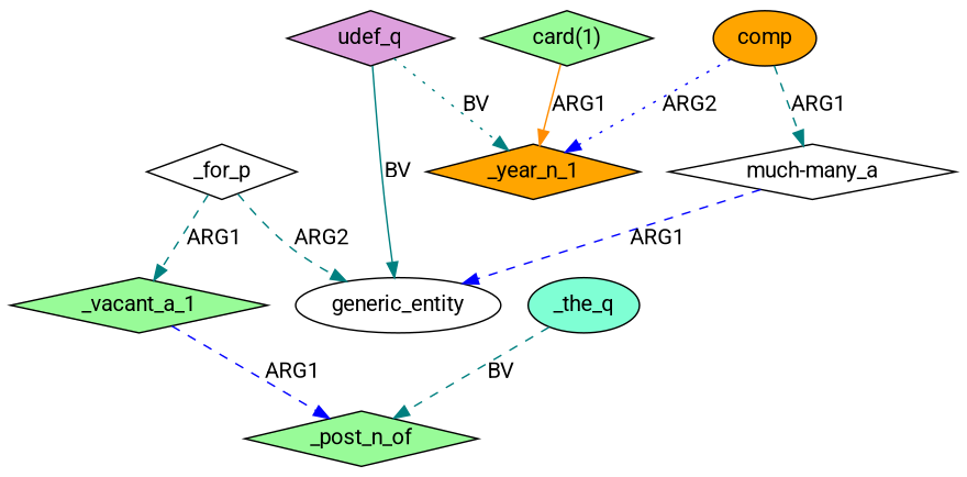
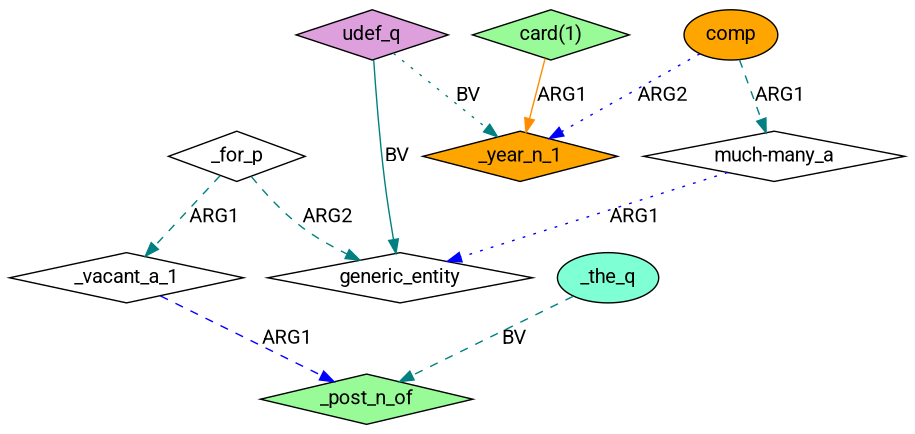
  digraph {
    fontname=Roboto
    node [fillcolor=white fontname=Roboto shape=diamond style=filled]
    edge [color=teal fontname=Roboto style=dashed]
    _for_p
-   generic_entity [shape=ellipse]
-   _vacant_a_1 [fillcolor=palegreen]
+   generic_entity
+   _vacant_a_1
    _post_n_of [fillcolor=palegreen]
    "card(1)" [fillcolor=palegreen]
    _year_n_1 [fillcolor=orange]
    udef_q [fillcolor=plum]
    comp [fillcolor=orange shape=ellipse]
    "much-many_a"
    _the_q [fillcolor=aquamarine shape=ellipse]
    _for_p -> generic_entity [label=ARG2]
    _for_p -> _vacant_a_1 [label=ARG1]
    _vacant_a_1 -> _post_n_of [color=blue label=ARG1]
    "card(1)" -> _year_n_1 [color=darkorange label=ARG1 style=solid]
    udef_q -> generic_entity [label=BV style=solid]
    udef_q -> _year_n_1 [label=BV style=dotted]
    comp -> _year_n_1 [color=blue label=ARG2 style=dotted]
    comp -> "much-many_a" [label=ARG1]
-   "much-many_a" -> generic_entity [color=blue label=ARG1]
+   "much-many_a" -> generic_entity [color=blue label=ARG1 style=dotted]
    _the_q -> _post_n_of [label=BV]
  }
